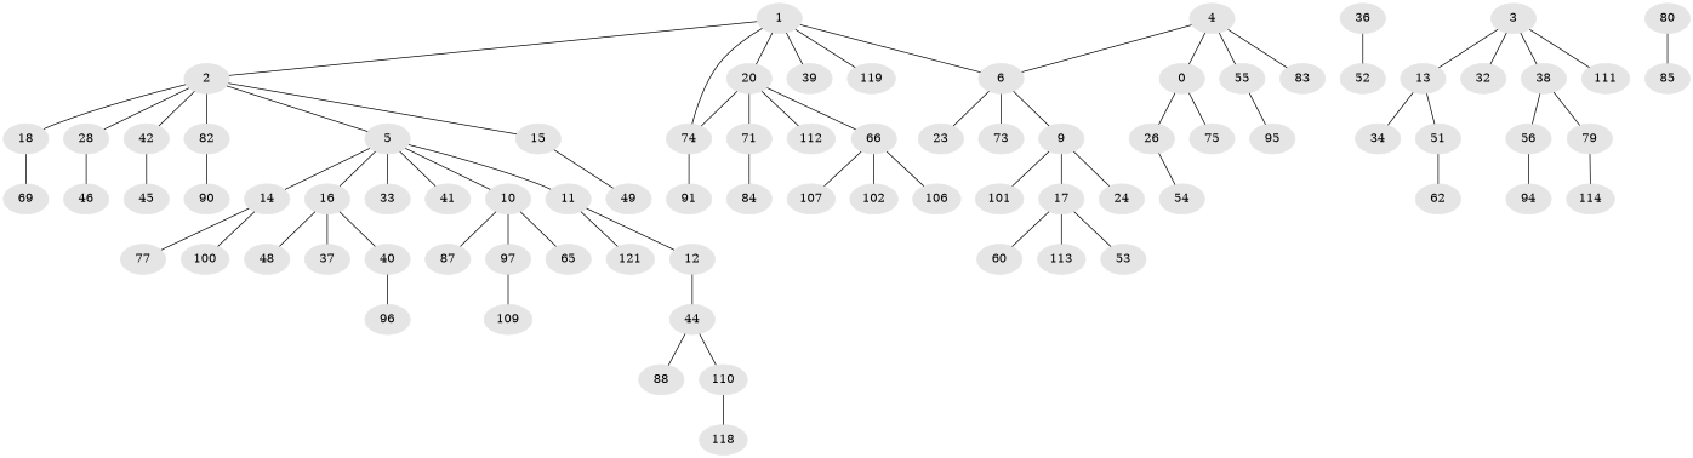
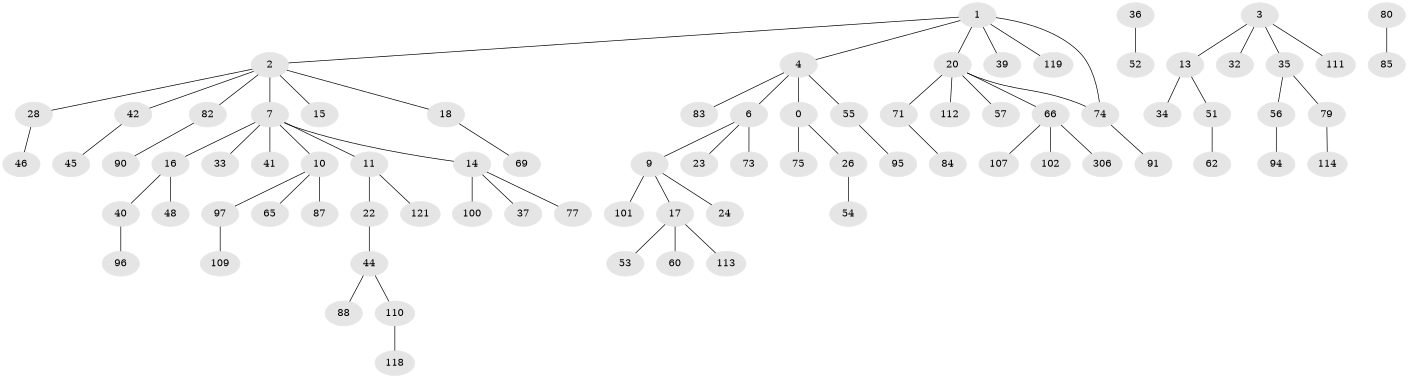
  graph {
    node [color=gray90 style=filled]
    1 [super="+81"]
    2 [super="+19"]
    4 [super="+27"]
    20 [super="+61"]
    39
    119
    74
-   5 [super="+7"]
+   5 [super="+7" label=7]
    15 [super="+38"]
    18 [super="+30"]
    28 [super="+31"]
    42
    82 [super="+103"]
    6 [super="+68"]
    n15 [label=0 super="+29"]
    55 [super="+99"]
    n17 [label=83]
+   57
    66 [super="+72"]
    71 [super="+115"]
    112
    52 [super="+86"]
    36
    3 [super="+108"]
    13
    32
-   35 [label=38]
+   35
    111
    10 [super="+50"]
    11 [super="+21"]
    14 [super="+78"]
    16 [super="+25"]
    33
    41 [super="+47"]
-   49 [super="+89"]
    69 [super="+104"]
    46
    45 [super="+122"]
    90
    34
    51 [super="+92"]
    56 [super="+59"]
    79 [super="+105"]
    9 [super="+22"]
    23
    73
    26 [super="+43"]
    75
    n49 [label=95]
    65
    87
    97
-   12 [super="+83"]
+   12 [super="+83" label=22]
    121
    37
    77
    100
    40 [super="+95"]
    48
    17 [super="+58"]
    24 [super="+63"]
    101
    54
    53
    60
    113
    109
    44 [super="+64"]
    88
    110
    62 [super="+70"]
    96
    102
-   106 [super="+120"]
+   106 [super="+120" label=306]
    107
    84 [super="+116"]
    91
    94
    114
    118
    80 [super="+117"]
    85
    1 -- 2
-   1 -- 6
+   1 -- 4
    1 -- 20
    1 -- 39
    1 -- 119
    1 -- 74
    2 -- 5
    2 -- 15
    2 -- 18
    2 -- 28
    2 -- 42
    2 -- 82
    4 -- 6
    4 -- n15
    4 -- 55
    4 -- n17
    20 -- 74
+   20 -- 57
    20 -- 66
    20 -- 71
    20 -- 112
    74 -- 91
    5 -- 10
    5 -- 11
    5 -- 14
    5 -- 16
    5 -- 33
    5 -- 41
-   15 -- 49
    18 -- 69
    28 -- 46
    42 -- 45
    82 -- 90
    6 -- 9
    6 -- 23
    6 -- 73
    n15 -- 26
    n15 -- 75
    55 -- n49
    66 -- 102
    66 -- 106
    66 -- 107
    71 -- 84
    36 -- 52
    3 -- 13
    3 -- 32
    3 -- 35
    3 -- 111
    13 -- 34
    13 -- 51
    35 -- 56
    35 -- 79
    10 -- 65
    10 -- 87
    10 -- 97
    11 -- 12
    11 -- 121
-   16 -- 37
+   14 -- 37
    14 -- 77
    14 -- 100
    16 -- 40
    16 -- 48
    51 -- 62
    56 -- 94
    79 -- 114
    9 -- 17
    9 -- 24
    9 -- 101
    26 -- 54
    97 -- 109
    12 -- 44
    40 -- 96
    17 -- 53
    17 -- 60
    17 -- 113
    44 -- 88
    44 -- 110
    110 -- 118
    80 -- 85
  }
